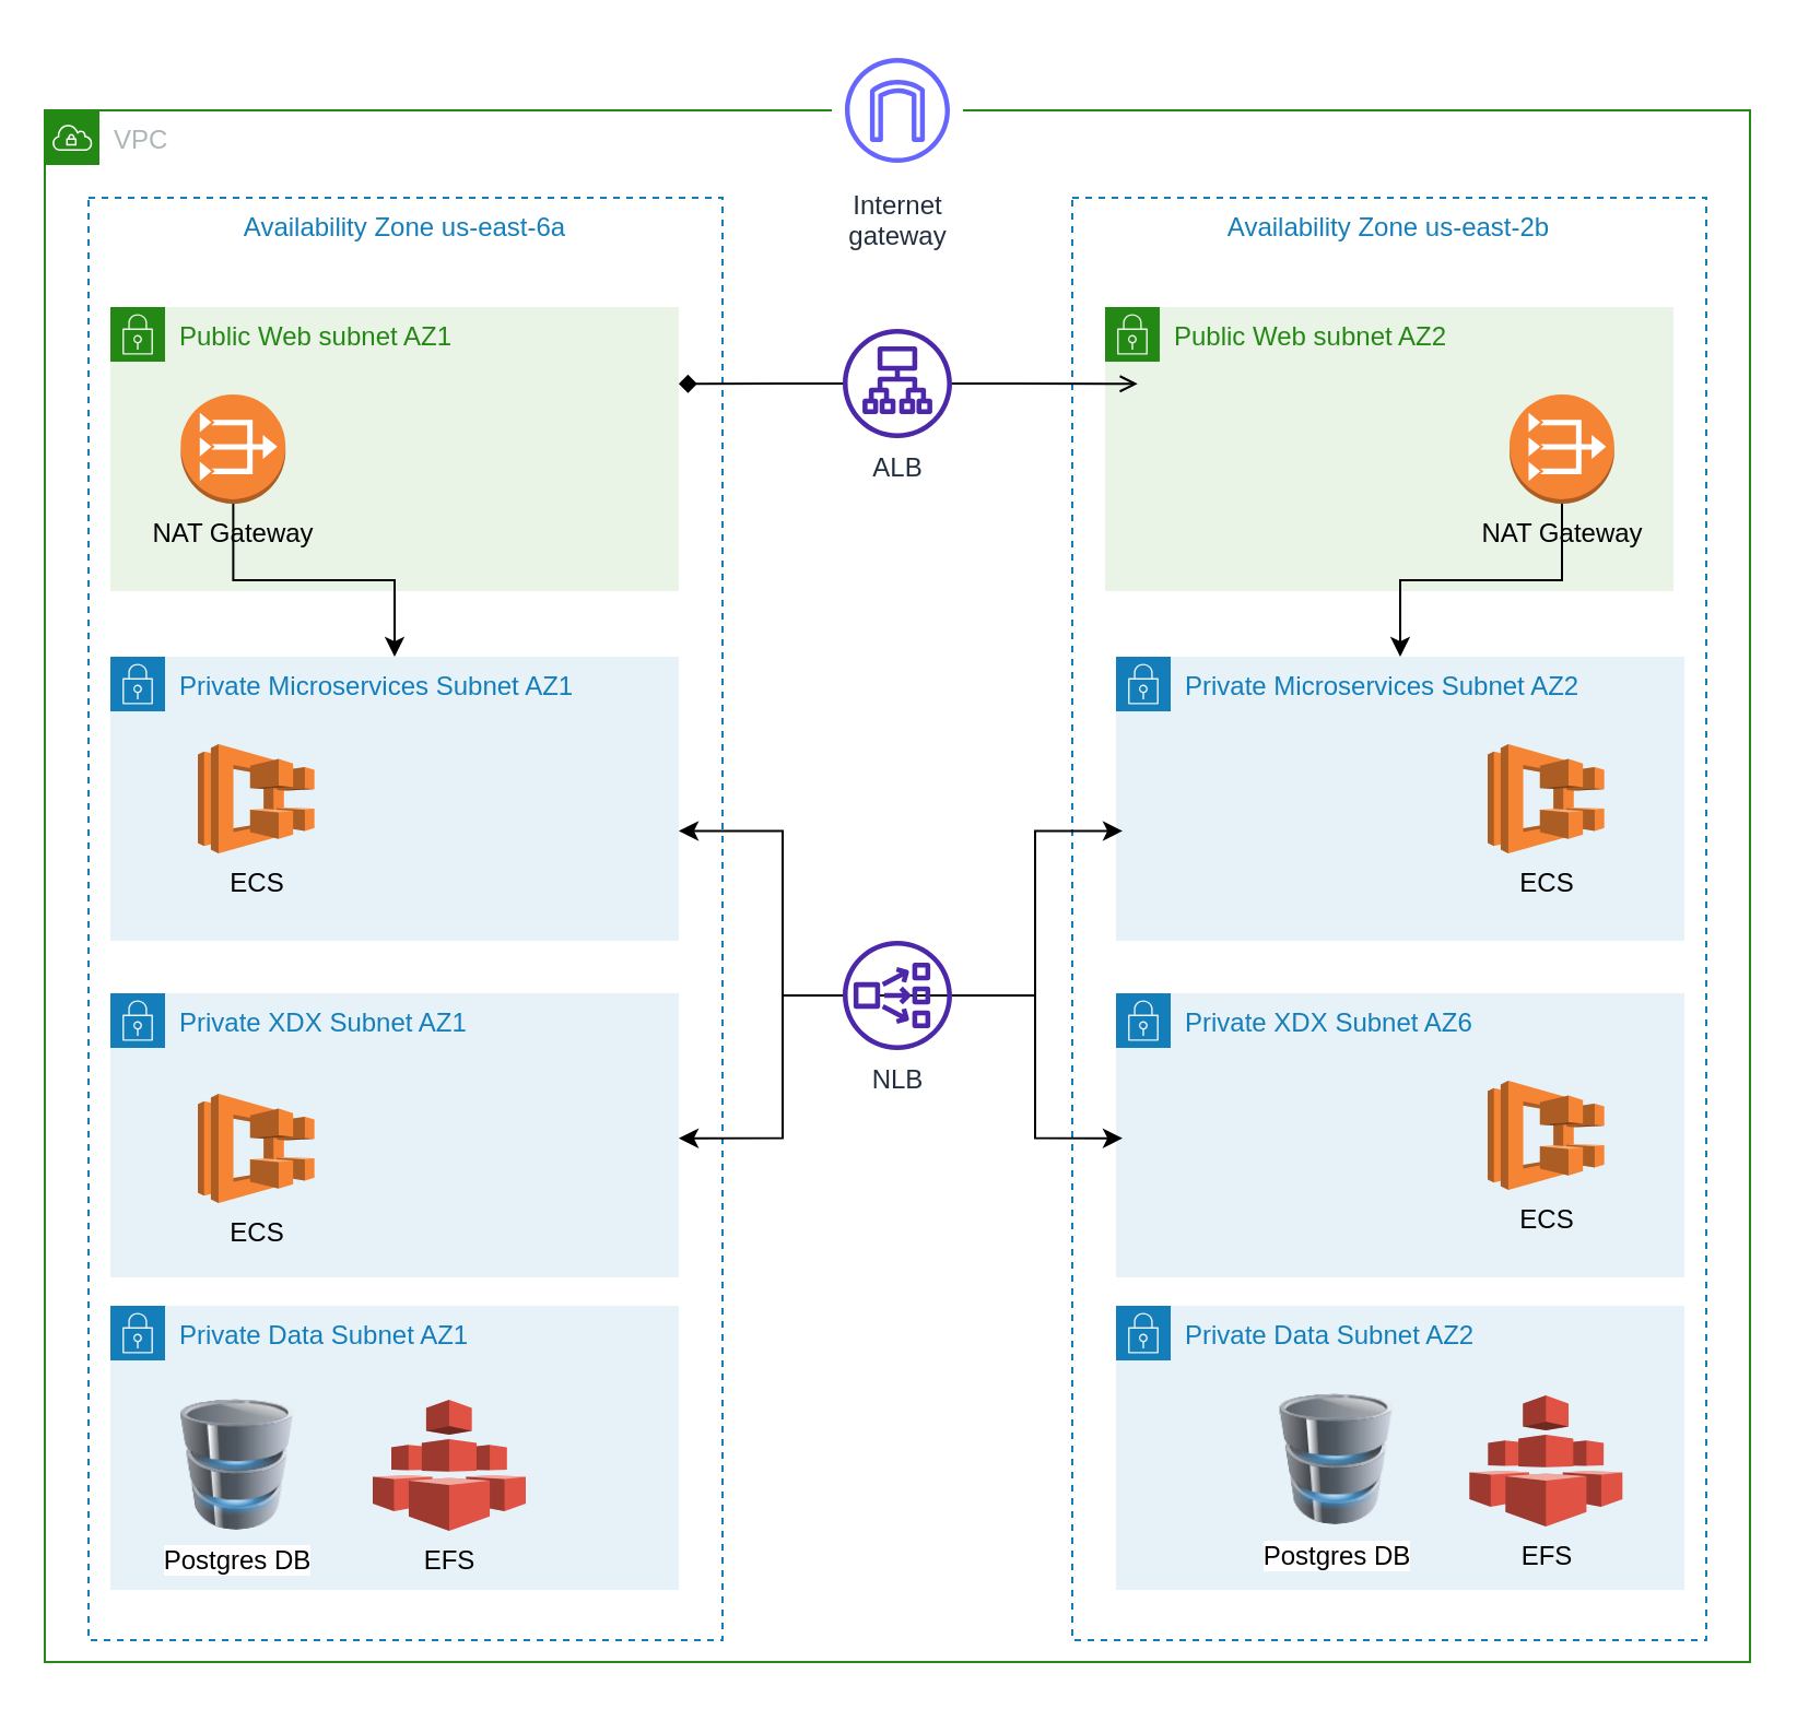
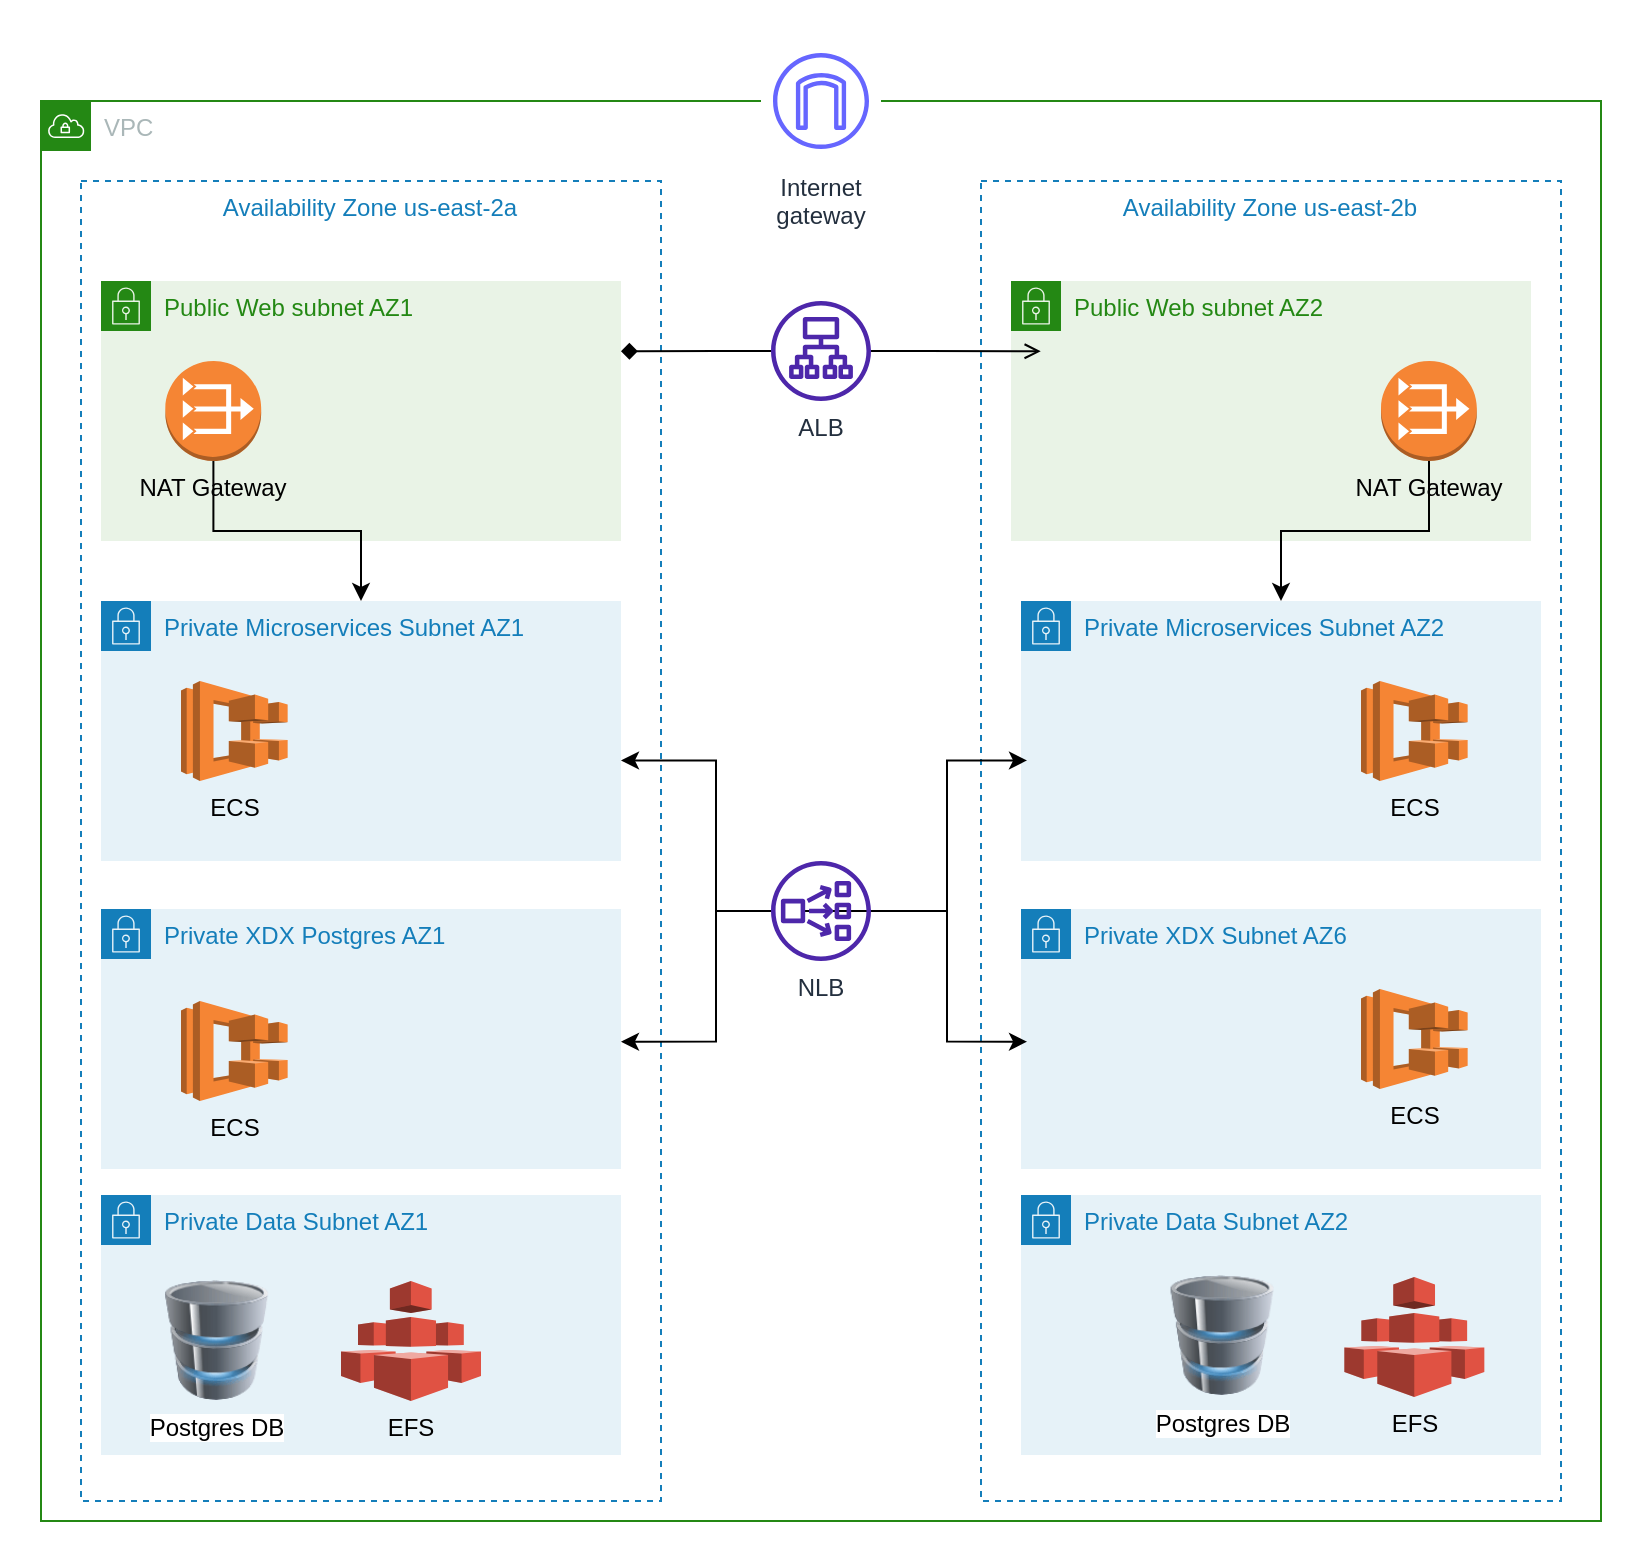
  <mxCell id="0" />
  <mxCell id="1" parent="0" />
  <mxCell id="2" value="VPC" style="points=[[0,0],[0.25,0],[0.5,0],[0.75,0],[1,0],[1,0.25],[1,0.5],[1,0.75],[1,1],[0.75,1],[0.5,1],[0.25,1],[0,1],[0,0.75],[0,0.5],[0,0.25]];outlineConnect=0;gradientColor=none;html=1;whiteSpace=wrap;fontSize=12;fontStyle=0;container=1;pointerEvents=0;collapsible=0;recursiveResize=0;shape=mxgraph.aws4.group;grIcon=mxgraph.aws4.group_vpc;strokeColor=#248814;fillColor=none;verticalAlign=top;align=left;spacingLeft=30;fontColor=#AAB7B8;dashed=0;" vertex="1" parent="1"><mxGeometry x="20" y="50" width="780" height="710" as="geometry" /></mxCell>
- <mxCell id="3" value="Availability Zone us-east-6a" style="fillColor=none;strokeColor=#147EBA;dashed=1;verticalAlign=top;fontStyle=0;fontColor=#147EBA;" vertex="1" parent="2"><mxGeometry x="20" y="40" width="290" height="660" as="geometry" /></mxCell>
+ <mxCell id="3" value="Availability Zone us-east-2a" style="fillColor=none;strokeColor=#147EBA;dashed=1;verticalAlign=top;fontStyle=0;fontColor=#147EBA;" vertex="1" parent="2"><mxGeometry x="20" y="40" width="290" height="660" as="geometry" /></mxCell>
  <mxCell id="4" value="Availability Zone us-east-2b" style="fillColor=none;strokeColor=#147EBA;dashed=1;verticalAlign=top;fontStyle=0;fontColor=#147EBA;" vertex="1" parent="2"><mxGeometry x="470" y="40" width="290" height="660" as="geometry" /></mxCell>
  <mxCell id="5" value="Public Web subnet AZ1" style="points=[[0,0],[0.25,0],[0.5,0],[0.75,0],[1,0],[1,0.25],[1,0.5],[1,0.75],[1,1],[0.75,1],[0.5,1],[0.25,1],[0,1],[0,0.75],[0,0.5],[0,0.25]];outlineConnect=0;gradientColor=none;html=1;whiteSpace=wrap;fontSize=12;fontStyle=0;container=1;pointerEvents=0;collapsible=0;recursiveResize=0;shape=mxgraph.aws4.group;grIcon=mxgraph.aws4.group_security_group;grStroke=0;strokeColor=#248814;fillColor=#E9F3E6;verticalAlign=top;align=left;spacingLeft=30;fontColor=#248814;dashed=0;" vertex="1" parent="2"><mxGeometry x="30" y="90" width="260" height="130" as="geometry" /></mxCell>
  <mxCell id="6" value="Public Web subnet AZ2" style="points=[[0,0],[0.25,0],[0.5,0],[0.75,0],[1,0],[1,0.25],[1,0.5],[1,0.75],[1,1],[0.75,1],[0.5,1],[0.25,1],[0,1],[0,0.75],[0,0.5],[0,0.25]];outlineConnect=0;gradientColor=none;html=1;whiteSpace=wrap;fontSize=12;fontStyle=0;container=1;pointerEvents=0;collapsible=0;recursiveResize=0;shape=mxgraph.aws4.group;grIcon=mxgraph.aws4.group_security_group;grStroke=0;strokeColor=#248814;fillColor=#E9F3E6;verticalAlign=top;align=left;spacingLeft=30;fontColor=#248814;dashed=0;" vertex="1" parent="2"><mxGeometry x="485" y="90" width="260" height="130" as="geometry" /></mxCell>
  <mxCell id="7" value="Private&amp;nbsp;Microservices Subnet AZ1" style="points=[[0,0],[0.25,0],[0.5,0],[0.75,0],[1,0],[1,0.25],[1,0.5],[1,0.75],[1,1],[0.75,1],[0.5,1],[0.25,1],[0,1],[0,0.75],[0,0.5],[0,0.25]];outlineConnect=0;gradientColor=none;html=1;whiteSpace=wrap;fontSize=12;fontStyle=0;container=1;pointerEvents=0;collapsible=0;recursiveResize=0;shape=mxgraph.aws4.group;grIcon=mxgraph.aws4.group_security_group;grStroke=0;strokeColor=#147EBA;fillColor=#E6F2F8;verticalAlign=top;align=left;spacingLeft=30;fontColor=#147EBA;dashed=0;" vertex="1" parent="2"><mxGeometry x="30" y="250" width="260" height="130" as="geometry" /></mxCell>
  <mxCell id="8" value="Private&amp;nbsp;Data Subnet AZ1" style="points=[[0,0],[0.25,0],[0.5,0],[0.75,0],[1,0],[1,0.25],[1,0.5],[1,0.75],[1,1],[0.75,1],[0.5,1],[0.25,1],[0,1],[0,0.75],[0,0.5],[0,0.25]];outlineConnect=0;gradientColor=none;html=1;whiteSpace=wrap;fontSize=12;fontStyle=0;container=1;pointerEvents=0;collapsible=0;recursiveResize=0;shape=mxgraph.aws4.group;grIcon=mxgraph.aws4.group_security_group;grStroke=0;strokeColor=#147EBA;fillColor=#E6F2F8;verticalAlign=top;align=left;spacingLeft=30;fontColor=#147EBA;dashed=0;" vertex="1" parent="2"><mxGeometry x="30" y="547" width="260" height="130" as="geometry" /></mxCell>
- <mxCell id="9" value="Private XDX Subnet AZ1" style="points=[[0,0],[0.25,0],[0.5,0],[0.75,0],[1,0],[1,0.25],[1,0.5],[1,0.75],[1,1],[0.75,1],[0.5,1],[0.25,1],[0,1],[0,0.75],[0,0.5],[0,0.25]];outlineConnect=0;gradientColor=none;html=1;whiteSpace=wrap;fontSize=12;fontStyle=0;container=1;pointerEvents=0;collapsible=0;recursiveResize=0;shape=mxgraph.aws4.group;grIcon=mxgraph.aws4.group_security_group;grStroke=0;strokeColor=#147EBA;fillColor=#E6F2F8;verticalAlign=top;align=left;spacingLeft=30;fontColor=#147EBA;dashed=0;" vertex="1" parent="2"><mxGeometry x="30" y="404" width="260" height="130" as="geometry" /></mxCell>
+ <mxCell id="9" value="Private XDX Postgres AZ1" style="points=[[0,0],[0.25,0],[0.5,0],[0.75,0],[1,0],[1,0.25],[1,0.5],[1,0.75],[1,1],[0.75,1],[0.5,1],[0.25,1],[0,1],[0,0.75],[0,0.5],[0,0.25]];outlineConnect=0;gradientColor=none;html=1;whiteSpace=wrap;fontSize=12;fontStyle=0;container=1;pointerEvents=0;collapsible=0;recursiveResize=0;shape=mxgraph.aws4.group;grIcon=mxgraph.aws4.group_security_group;grStroke=0;strokeColor=#147EBA;fillColor=#E6F2F8;verticalAlign=top;align=left;spacingLeft=30;fontColor=#147EBA;dashed=0;" vertex="1" parent="2"><mxGeometry x="30" y="404" width="260" height="130" as="geometry" /></mxCell>
  <mxCell id="10" value="Private&amp;nbsp;Microservices Subnet AZ2" style="points=[[0,0],[0.25,0],[0.5,0],[0.75,0],[1,0],[1,0.25],[1,0.5],[1,0.75],[1,1],[0.75,1],[0.5,1],[0.25,1],[0,1],[0,0.75],[0,0.5],[0,0.25]];outlineConnect=0;gradientColor=none;html=1;whiteSpace=wrap;fontSize=12;fontStyle=0;container=1;pointerEvents=0;collapsible=0;recursiveResize=0;shape=mxgraph.aws4.group;grIcon=mxgraph.aws4.group_security_group;grStroke=0;strokeColor=#147EBA;fillColor=#E6F2F8;verticalAlign=top;align=left;spacingLeft=30;fontColor=#147EBA;dashed=0;" vertex="1" parent="2"><mxGeometry x="490" y="250" width="260" height="130" as="geometry" /></mxCell>
  <mxCell id="11" value="Private&amp;nbsp;Data Subnet AZ2" style="points=[[0,0],[0.25,0],[0.5,0],[0.75,0],[1,0],[1,0.25],[1,0.5],[1,0.75],[1,1],[0.75,1],[0.5,1],[0.25,1],[0,1],[0,0.75],[0,0.5],[0,0.25]];outlineConnect=0;gradientColor=none;html=1;whiteSpace=wrap;fontSize=12;fontStyle=0;container=1;pointerEvents=0;collapsible=0;recursiveResize=0;shape=mxgraph.aws4.group;grIcon=mxgraph.aws4.group_security_group;grStroke=0;strokeColor=#147EBA;fillColor=#E6F2F8;verticalAlign=top;align=left;spacingLeft=30;fontColor=#147EBA;dashed=0;" vertex="1" parent="2"><mxGeometry x="490" y="547" width="260" height="130" as="geometry" /></mxCell>
  <mxCell id="12" value="EFS" style="outlineConnect=0;dashed=0;verticalLabelPosition=bottom;verticalAlign=top;align=center;html=1;shape=mxgraph.aws3.efs;fillColor=#E05243;gradientColor=none;labelBackgroundColor=none;strokeColor=#6666FF;" vertex="1" parent="11"><mxGeometry x="161.67" y="41" width="70" height="60" as="geometry" /></mxCell>
  <mxCell id="13" value="Private XDX Subnet AZ6" style="points=[[0,0],[0.25,0],[0.5,0],[0.75,0],[1,0],[1,0.25],[1,0.5],[1,0.75],[1,1],[0.75,1],[0.5,1],[0.25,1],[0,1],[0,0.75],[0,0.5],[0,0.25]];outlineConnect=0;gradientColor=none;html=1;whiteSpace=wrap;fontSize=12;fontStyle=0;container=1;pointerEvents=0;collapsible=0;recursiveResize=0;shape=mxgraph.aws4.group;grIcon=mxgraph.aws4.group_security_group;grStroke=0;strokeColor=#147EBA;fillColor=#E6F2F8;verticalAlign=top;align=left;spacingLeft=30;fontColor=#147EBA;dashed=0;" vertex="1" parent="2"><mxGeometry x="490" y="404" width="260" height="130" as="geometry" /></mxCell>
  <mxCell id="14" value="ECS" style="outlineConnect=0;dashed=0;verticalLabelPosition=bottom;verticalAlign=top;align=center;html=1;shape=mxgraph.aws3.ecs;fillColor=#F58534;gradientColor=none;strokeColor=#6666FF;" vertex="1" parent="13"><mxGeometry x="170" y="40" width="53.33" height="50" as="geometry" /></mxCell>
  <mxCell id="15" value="Internet&#10;gateway" style="sketch=0;outlineConnect=0;fontColor=#232F3E;gradientColor=none;strokeColor=#6666FF;fillColor=#ffffff;dashed=0;verticalLabelPosition=bottom;verticalAlign=top;align=center;html=1;fontSize=12;fontStyle=0;aspect=fixed;shape=mxgraph.aws4.resourceIcon;resIcon=mxgraph.aws4.internet_gateway;" vertex="1" parent="2"><mxGeometry x="360" y="-30" width="60" height="60" as="geometry" /></mxCell>
  <mxCell id="16" value="ECS" style="outlineConnect=0;dashed=0;verticalLabelPosition=bottom;verticalAlign=top;align=center;html=1;shape=mxgraph.aws3.ecs;fillColor=#F58534;gradientColor=none;strokeColor=#6666FF;" vertex="1" parent="2"><mxGeometry x="70" y="290" width="53.33" height="50" as="geometry" /></mxCell>
  <mxCell id="17" value="ECS" style="outlineConnect=0;dashed=0;verticalLabelPosition=bottom;verticalAlign=top;align=center;html=1;shape=mxgraph.aws3.ecs;fillColor=#F58534;gradientColor=none;strokeColor=#6666FF;" vertex="1" parent="2"><mxGeometry x="660" y="290" width="53.33" height="50" as="geometry" /></mxCell>
  <mxCell id="18" value="ECS" style="outlineConnect=0;dashed=0;verticalLabelPosition=bottom;verticalAlign=top;align=center;html=1;shape=mxgraph.aws3.ecs;fillColor=#F58534;gradientColor=none;strokeColor=#6666FF;" vertex="1" parent="2"><mxGeometry x="70" y="450" width="53.33" height="50" as="geometry" /></mxCell>
  <mxCell id="19" value="Postgres DB" style="image;html=1;image=img/lib/clip_art/computers/Database_128x128.png;strokeColor=#6666FF;" vertex="1" parent="2"><mxGeometry x="56.66" y="590" width="63.34" height="60" as="geometry" /></mxCell>
  <mxCell id="20" value="Postgres DB" style="image;html=1;image=img/lib/clip_art/computers/Database_128x128.png;strokeColor=#6666FF;" vertex="1" parent="2"><mxGeometry x="559.37" y="587.5" width="63.34" height="60" as="geometry" /></mxCell>
  <mxCell id="21" style="edgeStyle=orthogonalEdgeStyle;rounded=0;orthogonalLoop=1;jettySize=auto;html=1;entryX=0.931;entryY=0.129;entryDx=0;entryDy=0;entryPerimeter=0;endArrow=diamond;" edge="1" parent="2" source="23" target="3"><mxGeometry relative="1" as="geometry" /></mxCell>
  <mxCell id="22" style="edgeStyle=orthogonalEdgeStyle;rounded=0;orthogonalLoop=1;jettySize=auto;html=1;entryX=0.103;entryY=0.129;entryDx=0;entryDy=0;entryPerimeter=0;endArrow=open;" edge="1" parent="2" source="23" target="4"><mxGeometry relative="1" as="geometry" /></mxCell>
  <mxCell id="23" value="ALB" style="sketch=0;outlineConnect=0;fontColor=#232F3E;gradientColor=none;fillColor=#4D27AA;strokeColor=none;dashed=0;verticalLabelPosition=bottom;verticalAlign=top;align=center;html=1;fontSize=12;fontStyle=0;aspect=fixed;pointerEvents=1;shape=mxgraph.aws4.application_load_balancer;" vertex="1" parent="2"><mxGeometry x="365" y="100" width="50" height="50" as="geometry" /></mxCell>
  <mxCell id="24" style="edgeStyle=orthogonalEdgeStyle;rounded=0;orthogonalLoop=1;jettySize=auto;html=1;entryX=0.069;entryY=0.652;entryDx=0;entryDy=0;entryPerimeter=0;" edge="1" parent="2"><mxGeometry relative="1" as="geometry"><mxPoint x="381" y="405" as="sourcePoint" /><mxPoint x="493.01" y="470.32" as="targetPoint" /><Array as="points"><mxPoint x="453" y="405" /><mxPoint x="453" y="470" /></Array></mxGeometry></mxCell>
  <mxCell id="25" style="edgeStyle=orthogonalEdgeStyle;rounded=0;orthogonalLoop=1;jettySize=auto;html=1;entryX=0.931;entryY=0.652;entryDx=0;entryDy=0;entryPerimeter=0;" edge="1" parent="2" source="28" target="3"><mxGeometry relative="1" as="geometry" /></mxCell>
  <mxCell id="26" style="edgeStyle=orthogonalEdgeStyle;rounded=0;orthogonalLoop=1;jettySize=auto;html=1;entryX=0.931;entryY=0.439;entryDx=0;entryDy=0;entryPerimeter=0;" edge="1" parent="2" source="28" target="3"><mxGeometry relative="1" as="geometry" /></mxCell>
  <mxCell id="27" style="edgeStyle=orthogonalEdgeStyle;rounded=0;orthogonalLoop=1;jettySize=auto;html=1;entryX=0.069;entryY=0.439;entryDx=0;entryDy=0;entryPerimeter=0;" edge="1" parent="2"><mxGeometry relative="1" as="geometry"><mxPoint x="418" y="405" as="sourcePoint" /><mxPoint x="493.01" y="329.74" as="targetPoint" /><Array as="points"><mxPoint x="453" y="405" /><mxPoint x="453" y="330" /></Array></mxGeometry></mxCell>
  <mxCell id="28" value="NLB" style="sketch=0;outlineConnect=0;fontColor=#232F3E;gradientColor=none;fillColor=#4D27AA;strokeColor=none;dashed=0;verticalLabelPosition=bottom;verticalAlign=top;align=center;html=1;fontSize=12;fontStyle=0;aspect=fixed;pointerEvents=1;shape=mxgraph.aws4.network_load_balancer;" vertex="1" parent="2"><mxGeometry x="365" y="380" width="50" height="50" as="geometry" /></mxCell>
  <mxCell id="29" style="edgeStyle=orthogonalEdgeStyle;rounded=0;orthogonalLoop=1;jettySize=auto;html=1;" edge="1" parent="2" source="30" target="7"><mxGeometry relative="1" as="geometry" /></mxCell>
  <mxCell id="30" value="NAT Gateway" style="outlineConnect=0;dashed=0;verticalLabelPosition=bottom;verticalAlign=top;align=center;html=1;shape=mxgraph.aws3.vpc_nat_gateway;fillColor=#F58534;gradientColor=none;" vertex="1" parent="2"><mxGeometry x="62.16" y="130" width="47.92" height="50" as="geometry" /></mxCell>
  <mxCell id="31" style="edgeStyle=orthogonalEdgeStyle;rounded=0;orthogonalLoop=1;jettySize=auto;html=1;" edge="1" parent="2" source="32" target="10"><mxGeometry relative="1" as="geometry" /></mxCell>
  <mxCell id="32" value="NAT Gateway" style="outlineConnect=0;dashed=0;verticalLabelPosition=bottom;verticalAlign=top;align=center;html=1;shape=mxgraph.aws3.vpc_nat_gateway;fillColor=#F58534;gradientColor=none;" vertex="1" parent="2"><mxGeometry x="670" y="130" width="47.92" height="50" as="geometry" /></mxCell>
  <mxCell id="33" value="EFS" style="outlineConnect=0;dashed=0;verticalLabelPosition=bottom;verticalAlign=top;align=center;html=1;shape=mxgraph.aws3.efs;fillColor=#E05243;gradientColor=none;labelBackgroundColor=none;strokeColor=#6666FF;" vertex="1" parent="2"><mxGeometry x="150" y="590" width="70" height="60" as="geometry" /></mxCell>
